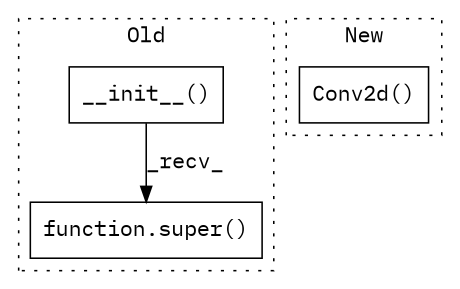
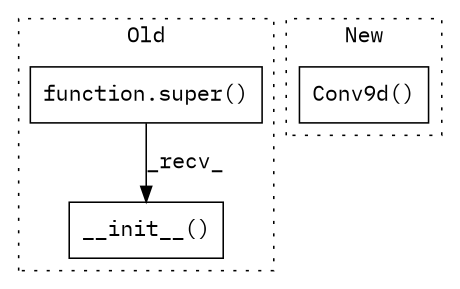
  digraph {
    fontname="IBM Plex Mono"
    node [a=75 shape=box fontname="IBM Plex Mono"]
    n1 [l=34 label="__init__()" s=2983]
    n2 [l="6,1" label="function.super()" s="2983,3005"]
-   n3 [l="10,144" label="Conv2d()" s="1759,1773"]
+   n3 [l="10,144" label="Conv9d()" s="1759,1773"]
    subgraph cluster_1 {
      label=Old
      style=dotted
      n1
      n2
    }
    subgraph cluster_2 {
      label=New
      style=dotted
      n3
    }
-   n1 -> n2 [label=_recv_ fontname="IBM Plex Mono"]
+   n2 -> n1 [label=_recv_ fontname="IBM Plex Mono"]
  }
